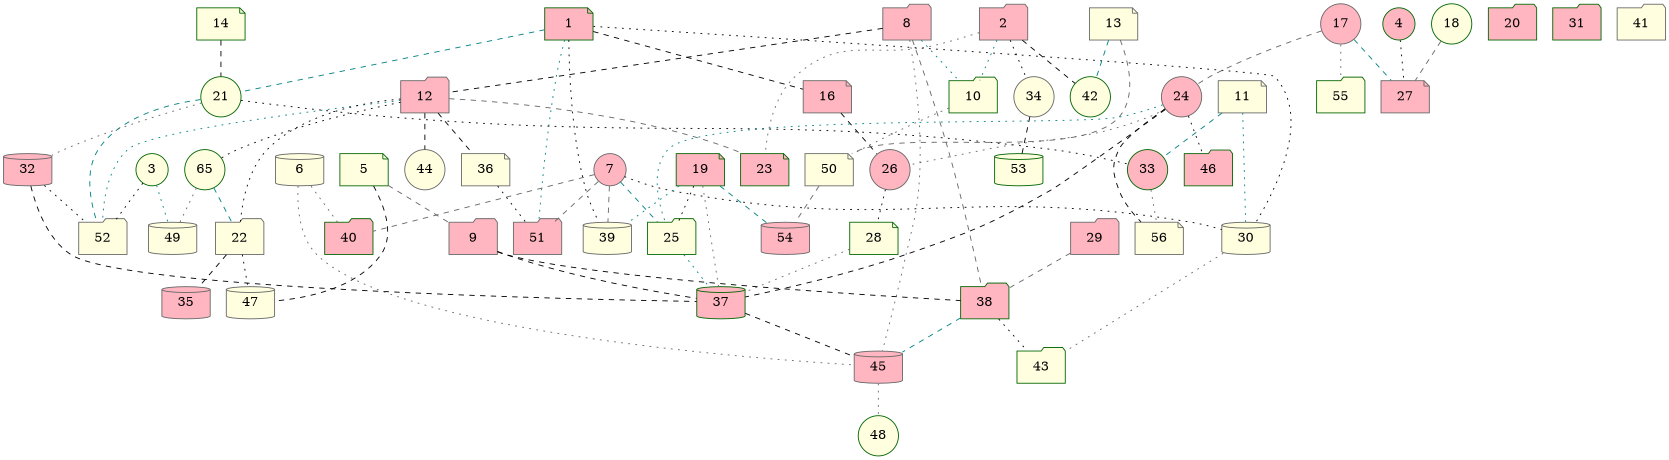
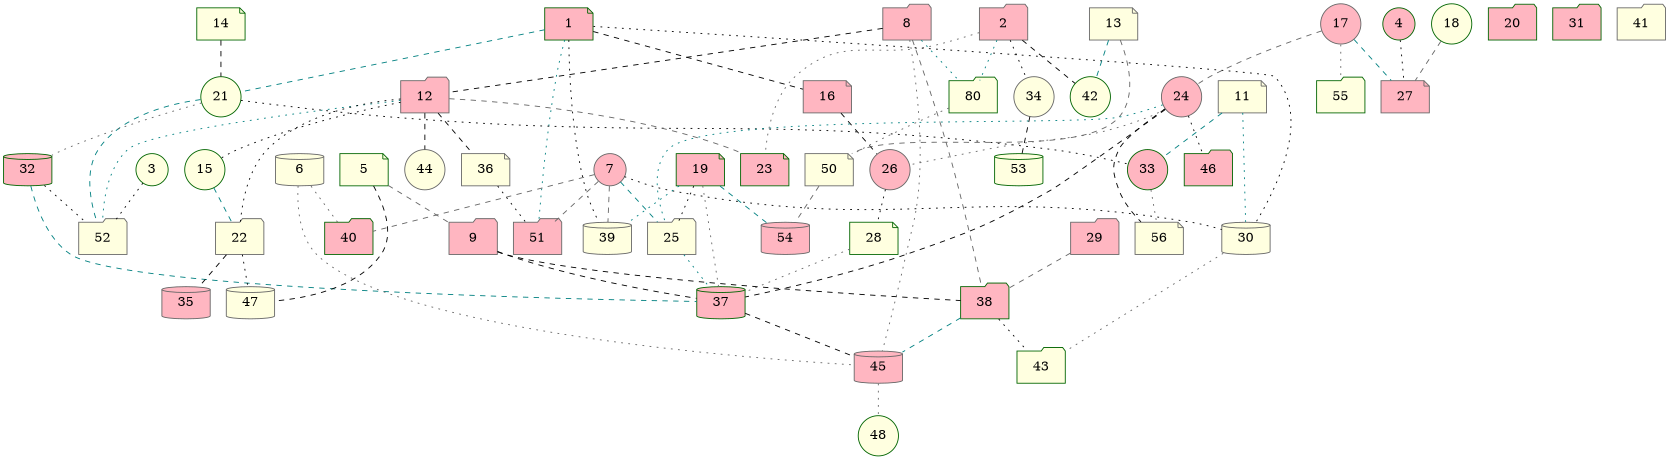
  graph {
    node [color=gray40 fillcolor=lightyellow shape=folder style=filled]
    edge [color=black style=dotted]
    1 [color=darkgreen fillcolor=lightpink shape=note]
    16 [fillcolor=lightpink shape=note]
    21 [color=darkgreen shape=circle]
    30 [shape=cylinder]
    39 [shape=cylinder]
    51 [fillcolor=lightpink]
    26 [fillcolor=lightpink shape=circle]
    52
    33 [color=darkgreen fillcolor=lightpink shape=circle]
-   32 [fillcolor=lightpink shape=cylinder]
+   32 [color=darkgreen fillcolor=lightpink shape=cylinder]
    43 [color=darkgreen]
    2 [fillcolor=lightpink]
-   10 [color=darkgreen]
+   10 [color=darkgreen label=80]
    23 [color=darkgreen fillcolor=lightpink shape=note]
    34 [shape=circle]
    42 [color=darkgreen shape=circle]
    50 [shape=note]
    53 [color=darkgreen shape=cylinder]
    3 [color=darkgreen shape=circle]
-   49 [shape=cylinder]
    4 [color=darkgreen fillcolor=lightpink shape=circle]
    27 [fillcolor=lightpink shape=note]
    5 [color=darkgreen shape=note]
    9 [fillcolor=lightpink]
    47 [shape=cylinder]
    38 [color=darkgreen fillcolor=lightpink]
    37 [color=darkgreen fillcolor=lightpink shape=cylinder]
    6 [shape=cylinder]
    40 [color=darkgreen fillcolor=lightpink]
    45 [fillcolor=lightpink shape=cylinder]
    48 [color=darkgreen shape=circle]
    7 [fillcolor=lightpink shape=circle]
-   25 [color=darkgreen]
+   25
    8 [fillcolor=lightpink]
    12 [fillcolor=lightpink]
-   15 [color=darkgreen shape=circle label=65]
+   15 [color=darkgreen shape=circle]
    22
    36 [shape=note]
    44 [shape=circle]
    54 [fillcolor=lightpink shape=cylinder]
    11 [shape=note]
    56 [shape=note]
    35 [fillcolor=lightpink shape=cylinder]
    13 [shape=note]
    14 [color=darkgreen shape=note]
    28 [color=darkgreen shape=note]
    17 [fillcolor=lightpink shape=circle]
    24 [fillcolor=lightpink shape=circle]
    55 [color=darkgreen]
    46 [color=darkgreen fillcolor=lightpink]
    18 [color=darkgreen shape=circle]
    19 [color=darkgreen fillcolor=lightpink shape=note]
    20 [color=darkgreen fillcolor=lightpink]
    29 [fillcolor=lightpink]
    31 [color=darkgreen fillcolor=lightpink]
    41
    1 -- 16 [style=dashed]
    1 -- 21 [color=teal style=dashed]
    1 -- 30
    1 -- 39
    1 -- 51 [color=teal]
    16 -- 26 [style=dashed]
    21 -- 52 [color=teal style=dashed]
    21 -- 33
    21 -- 32 [color=gray40]
    30 -- 43 [color=gray40]
    26 -- 28
    33 -- 56 [color=gray40]
    32 -- 52
-   32 -- 37 [style=dashed]
+   32 -- 37 [color=teal style=dashed]
    2 -- 10 [color=teal]
    2 -- 23 [color=gray40]
    2 -- 34
    2 -- 42 [style=dashed]
    10 -- 50 [color=gray40]
    34 -- 53 [style=dashed]
    50 -- 54 [color=gray40 style=dashed]
    3 -- 52
-   3 -- 49 [color=teal]
    4 -- 27
    5 -- 9 [color=gray40 style=dashed]
    5 -- 47 [style=dashed]
    9 -- 38 [style=dashed]
    9 -- 37 [style=dashed]
    38 -- 43
    38 -- 45 [color=teal style=dashed]
    37 -- 45 [style=dashed]
    6 -- 40 [color=gray40]
    6 -- 45 [color=gray40]
    45 -- 48 [color=gray40]
    7 -- 30
    7 -- 39 [color=gray40 style=dashed]
    7 -- 51 [color=gray40 style=dashed]
    7 -- 40 [color=gray40 style=dashed]
    7 -- 25 [color=teal style=dashed]
    25 -- 37 [color=teal]
    8 -- 10 [color=teal]
    8 -- 38 [color=gray40 style=dashed]
    8 -- 45 [color=gray40]
    8 -- 12 [style=dashed]
    12 -- 52 [color=teal]
    12 -- 23 [color=gray40 style=dashed]
    12 -- 15
    12 -- 22
    12 -- 36 [style=dashed]
    12 -- 44 [style=dashed]
-   15 -- 49 [color=gray40]
    15 -- 22 [color=teal style=dashed]
    22 -- 47
    22 -- 35 [style=dashed]
    36 -- 51
    11 -- 30 [color=teal]
    11 -- 33 [color=teal style=dashed]
    13 -- 42 [color=teal style=dashed]
    13 -- 50 [color=gray40 style=dashed]
    14 -- 21 [style=dashed]
    28 -- 37 [color=gray40]
    17 -- 27 [color=teal style=dashed]
    17 -- 24 [color=gray40 style=dashed]
    17 -- 55 [color=gray40]
    24 -- 26 [color=gray40]
    24 -- 37 [style=dashed]
    24 -- 25 [color=teal]
    24 -- 56 [style=dashed]
    24 -- 46
    18 -- 27 [color=gray40 style=dashed]
    19 -- 39 [color=teal]
    19 -- 37 [color=gray40]
    19 -- 25
    19 -- 54 [color=teal style=dashed]
    29 -- 38 [color=gray40 style=dashed]
  }
